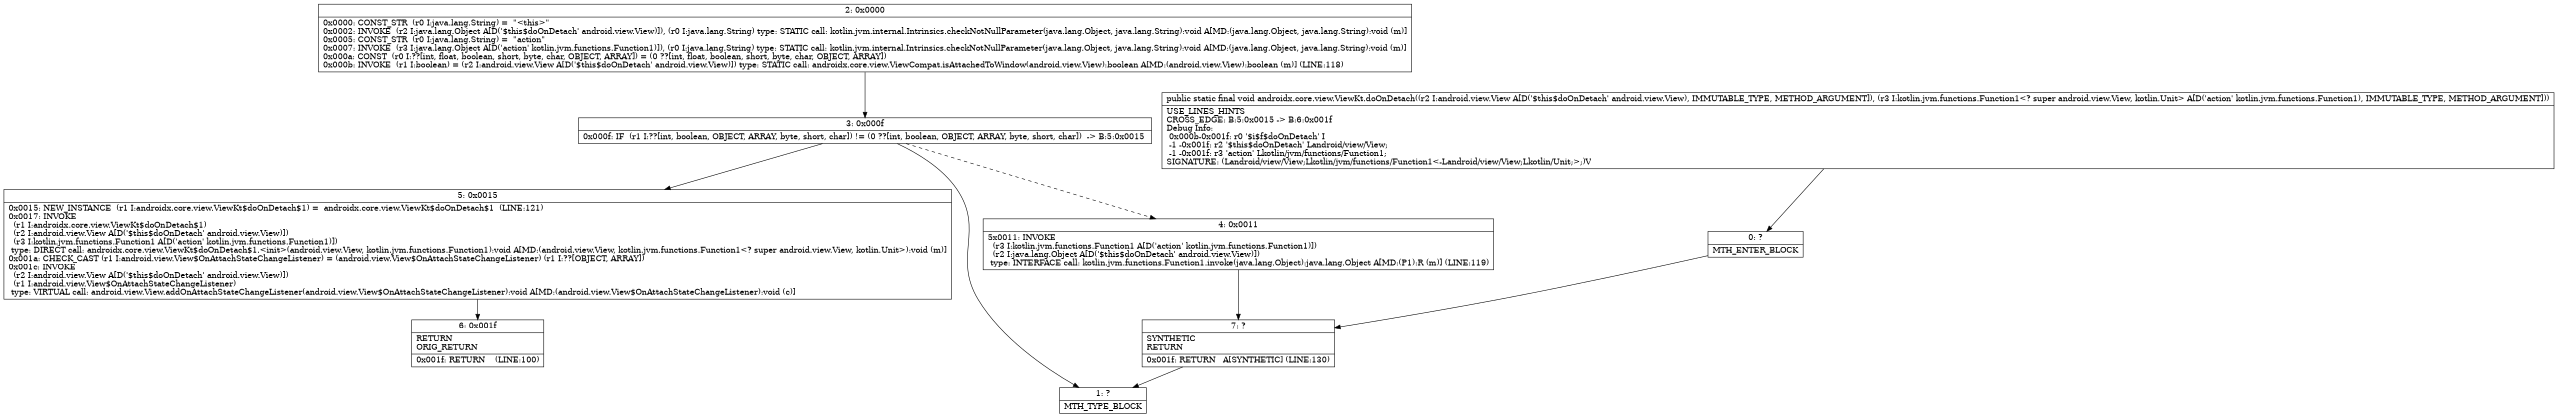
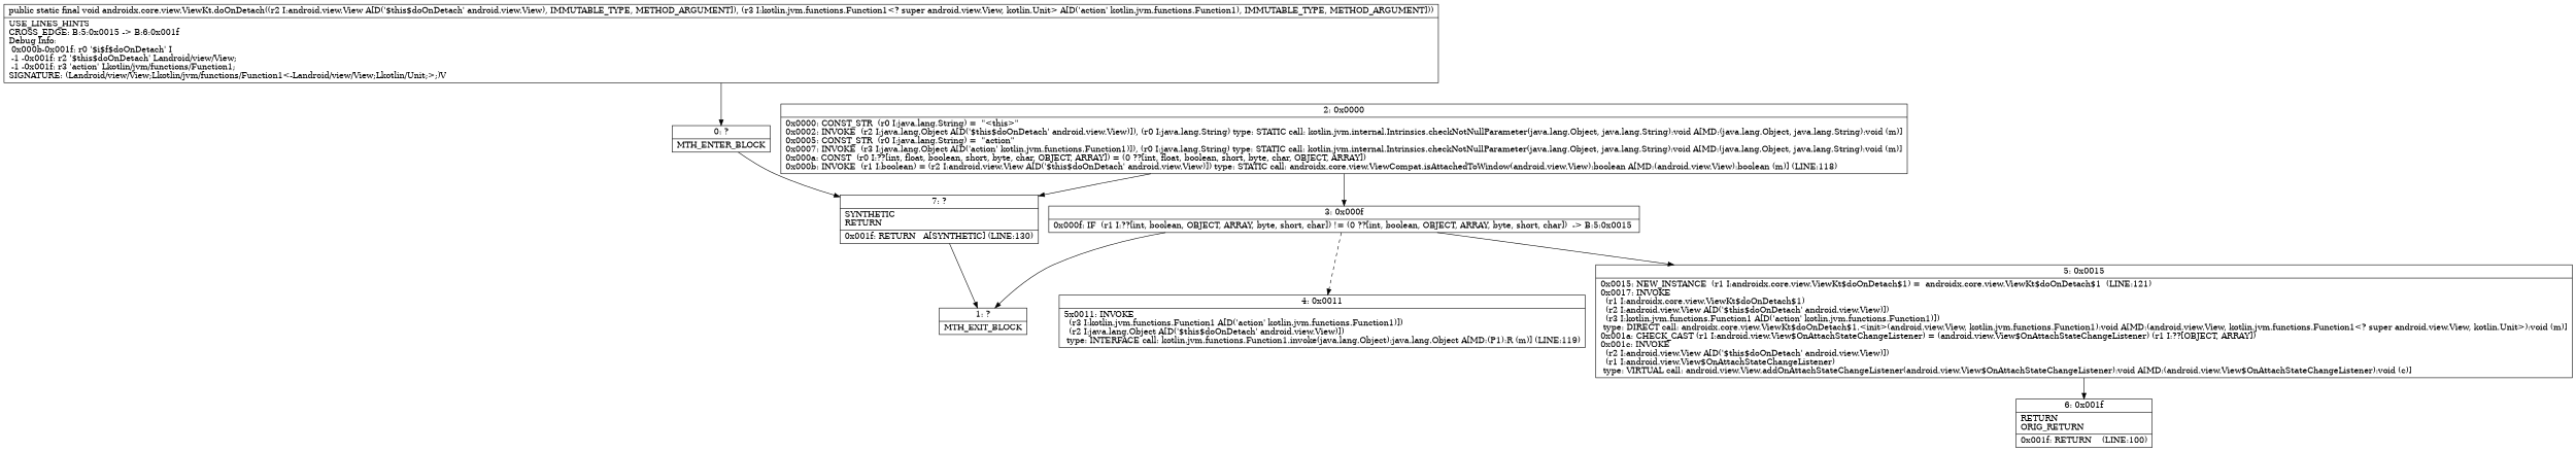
  digraph {
    node [shape=record]
    n1 [label="{0\:\ ?|MTH_ENTER_BLOCK\l}"]
    n2 [label="{7\:\ ?|SYNTHETIC\lRETURN\l|0x001f: RETURN   A[SYNTHETIC] (LINE:130)\l}"]
    n3 [label="{2\:\ 0x0000|0x0000: CONST_STR  (r0 I:java.lang.String) =  \"\<this\>\" \l0x0002: INVOKE  (r2 I:java.lang.Object A[D('$this$doOnDetach' android.view.View)]), (r0 I:java.lang.String) type: STATIC call: kotlin.jvm.internal.Intrinsics.checkNotNullParameter(java.lang.Object, java.lang.String):void A[MD:(java.lang.Object, java.lang.String):void (m)]\l0x0005: CONST_STR  (r0 I:java.lang.String) =  \"action\" \l0x0007: INVOKE  (r3 I:java.lang.Object A[D('action' kotlin.jvm.functions.Function1)]), (r0 I:java.lang.String) type: STATIC call: kotlin.jvm.internal.Intrinsics.checkNotNullParameter(java.lang.Object, java.lang.String):void A[MD:(java.lang.Object, java.lang.String):void (m)]\l0x000a: CONST  (r0 I:??[int, float, boolean, short, byte, char, OBJECT, ARRAY]) = (0 ??[int, float, boolean, short, byte, char, OBJECT, ARRAY]) \l0x000b: INVOKE  (r1 I:boolean) = (r2 I:android.view.View A[D('$this$doOnDetach' android.view.View)]) type: STATIC call: androidx.core.view.ViewCompat.isAttachedToWindow(android.view.View):boolean A[MD:(android.view.View):boolean (m)] (LINE:118)\l}"]
    n4 [label="{3\:\ 0x000f|0x000f: IF  (r1 I:??[int, boolean, OBJECT, ARRAY, byte, short, char]) != (0 ??[int, boolean, OBJECT, ARRAY, byte, short, char])  \-\> B:5:0x0015 \l}"]
    n5 [label="{4\:\ 0x0011|5x0011: INVOKE  \l  (r3 I:kotlin.jvm.functions.Function1 A[D('action' kotlin.jvm.functions.Function1)])\l  (r2 I:java.lang.Object A[D('$this$doOnDetach' android.view.View)])\l type: INTERFACE call: kotlin.jvm.functions.Function1.invoke(java.lang.Object):java.lang.Object A[MD:(P1):R (m)] (LINE:119)\l}"]
    n6 [label="{5\:\ 0x0015|0x0015: NEW_INSTANCE  (r1 I:androidx.core.view.ViewKt$doOnDetach$1) =  androidx.core.view.ViewKt$doOnDetach$1  (LINE:121)\l0x0017: INVOKE  \l  (r1 I:androidx.core.view.ViewKt$doOnDetach$1)\l  (r2 I:android.view.View A[D('$this$doOnDetach' android.view.View)])\l  (r3 I:kotlin.jvm.functions.Function1 A[D('action' kotlin.jvm.functions.Function1)])\l type: DIRECT call: androidx.core.view.ViewKt$doOnDetach$1.\<init\>(android.view.View, kotlin.jvm.functions.Function1):void A[MD:(android.view.View, kotlin.jvm.functions.Function1\<? super android.view.View, kotlin.Unit\>):void (m)]\l0x001a: CHECK_CAST (r1 I:android.view.View$OnAttachStateChangeListener) = (android.view.View$OnAttachStateChangeListener) (r1 I:??[OBJECT, ARRAY]) \l0x001c: INVOKE  \l  (r2 I:android.view.View A[D('$this$doOnDetach' android.view.View)])\l  (r1 I:android.view.View$OnAttachStateChangeListener)\l type: VIRTUAL call: android.view.View.addOnAttachStateChangeListener(android.view.View$OnAttachStateChangeListener):void A[MD:(android.view.View$OnAttachStateChangeListener):void (c)]\l}"]
-   n7 [label="{1\:\ ?|MTH_TYPE_BLOCK\l}"]
+   n7 [label="{1\:\ ?|MTH_EXIT_BLOCK\l}"]
    n8 [label="{6\:\ 0x001f|RETURN\lORIG_RETURN\l|0x001f: RETURN    (LINE:100)\l}"]
    n9 [label="{public static final void androidx.core.view.ViewKt.doOnDetach((r2 I:android.view.View A[D('$this$doOnDetach' android.view.View), IMMUTABLE_TYPE, METHOD_ARGUMENT]), (r3 I:kotlin.jvm.functions.Function1\<? super android.view.View, kotlin.Unit\> A[D('action' kotlin.jvm.functions.Function1), IMMUTABLE_TYPE, METHOD_ARGUMENT]))  | USE_LINES_HINTS\lCROSS_EDGE: B:5:0x0015 \-\> B:6:0x001f\lDebug Info:\l  0x000b\-0x001f: r0 '$i$f$doOnDetach' I\l  \-1 \-0x001f: r2 '$this$doOnDetach' Landroid\/view\/View;\l  \-1 \-0x001f: r3 'action' Lkotlin\/jvm\/functions\/Function1;\lSIGNATURE: (Landroid\/view\/View;Lkotlin\/jvm\/functions\/Function1\<\-Landroid\/view\/View;Lkotlin\/Unit;\>;)V\l}"]
    n1 -> n2
    n2 -> n7
    n3 -> n4
    n4 -> n5 [style=dashed]
    n4 -> n6
    n4 -> n7
-   n5 -> n2
+   n3 -> n2
    n6 -> n8
    n9 -> n1
  }
